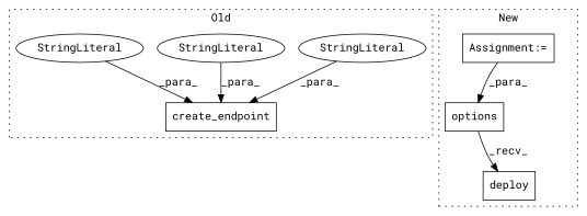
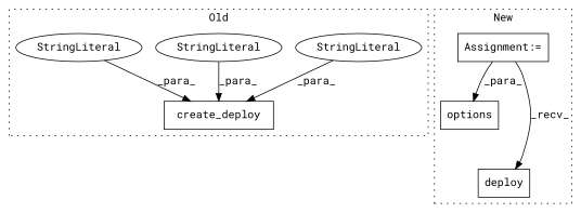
  digraph {
    fontname="Roboto Mono"
    node [a=32 fontname="Roboto Mono" l=22 shape=box]
    edge [fontname="Roboto Mono"]
-   n1 [l="16,1" label=create_endpoint s="2436,2521"]
+   n1 [l="16,1" label=create_deploy s="2436,2521"]
    n2 [a=45 label=StringLiteral s=2452 shape=ellipse]
    n3 [a=45 label=StringLiteral s=2475 shape=ellipse]
    n4 [a=45 l=23 label=StringLiteral s=2498 shape=ellipse]
    n5 [l="8,1" label=options s="1601,1618"]
    n6 [l=8 label=deploy s=1620]
    n7 [a=7 l=8 label="Assignment:=" s=747]
    subgraph cluster_1 {
      label=Old
      style=dotted
      n1
      n2
      n3
      n4
    }
    subgraph cluster_2 {
      label=New
      style=dotted
      n5
      n6
      n7
    }
    n2 -> n1 [label=_para_]
    n3 -> n1 [label=_para_]
    n4 -> n1 [label=_para_]
-   n5 -> n6 [label=_recv_]
+   n7 -> n6 [label=_recv_]
    n7 -> n5 [label=_para_]
  }
